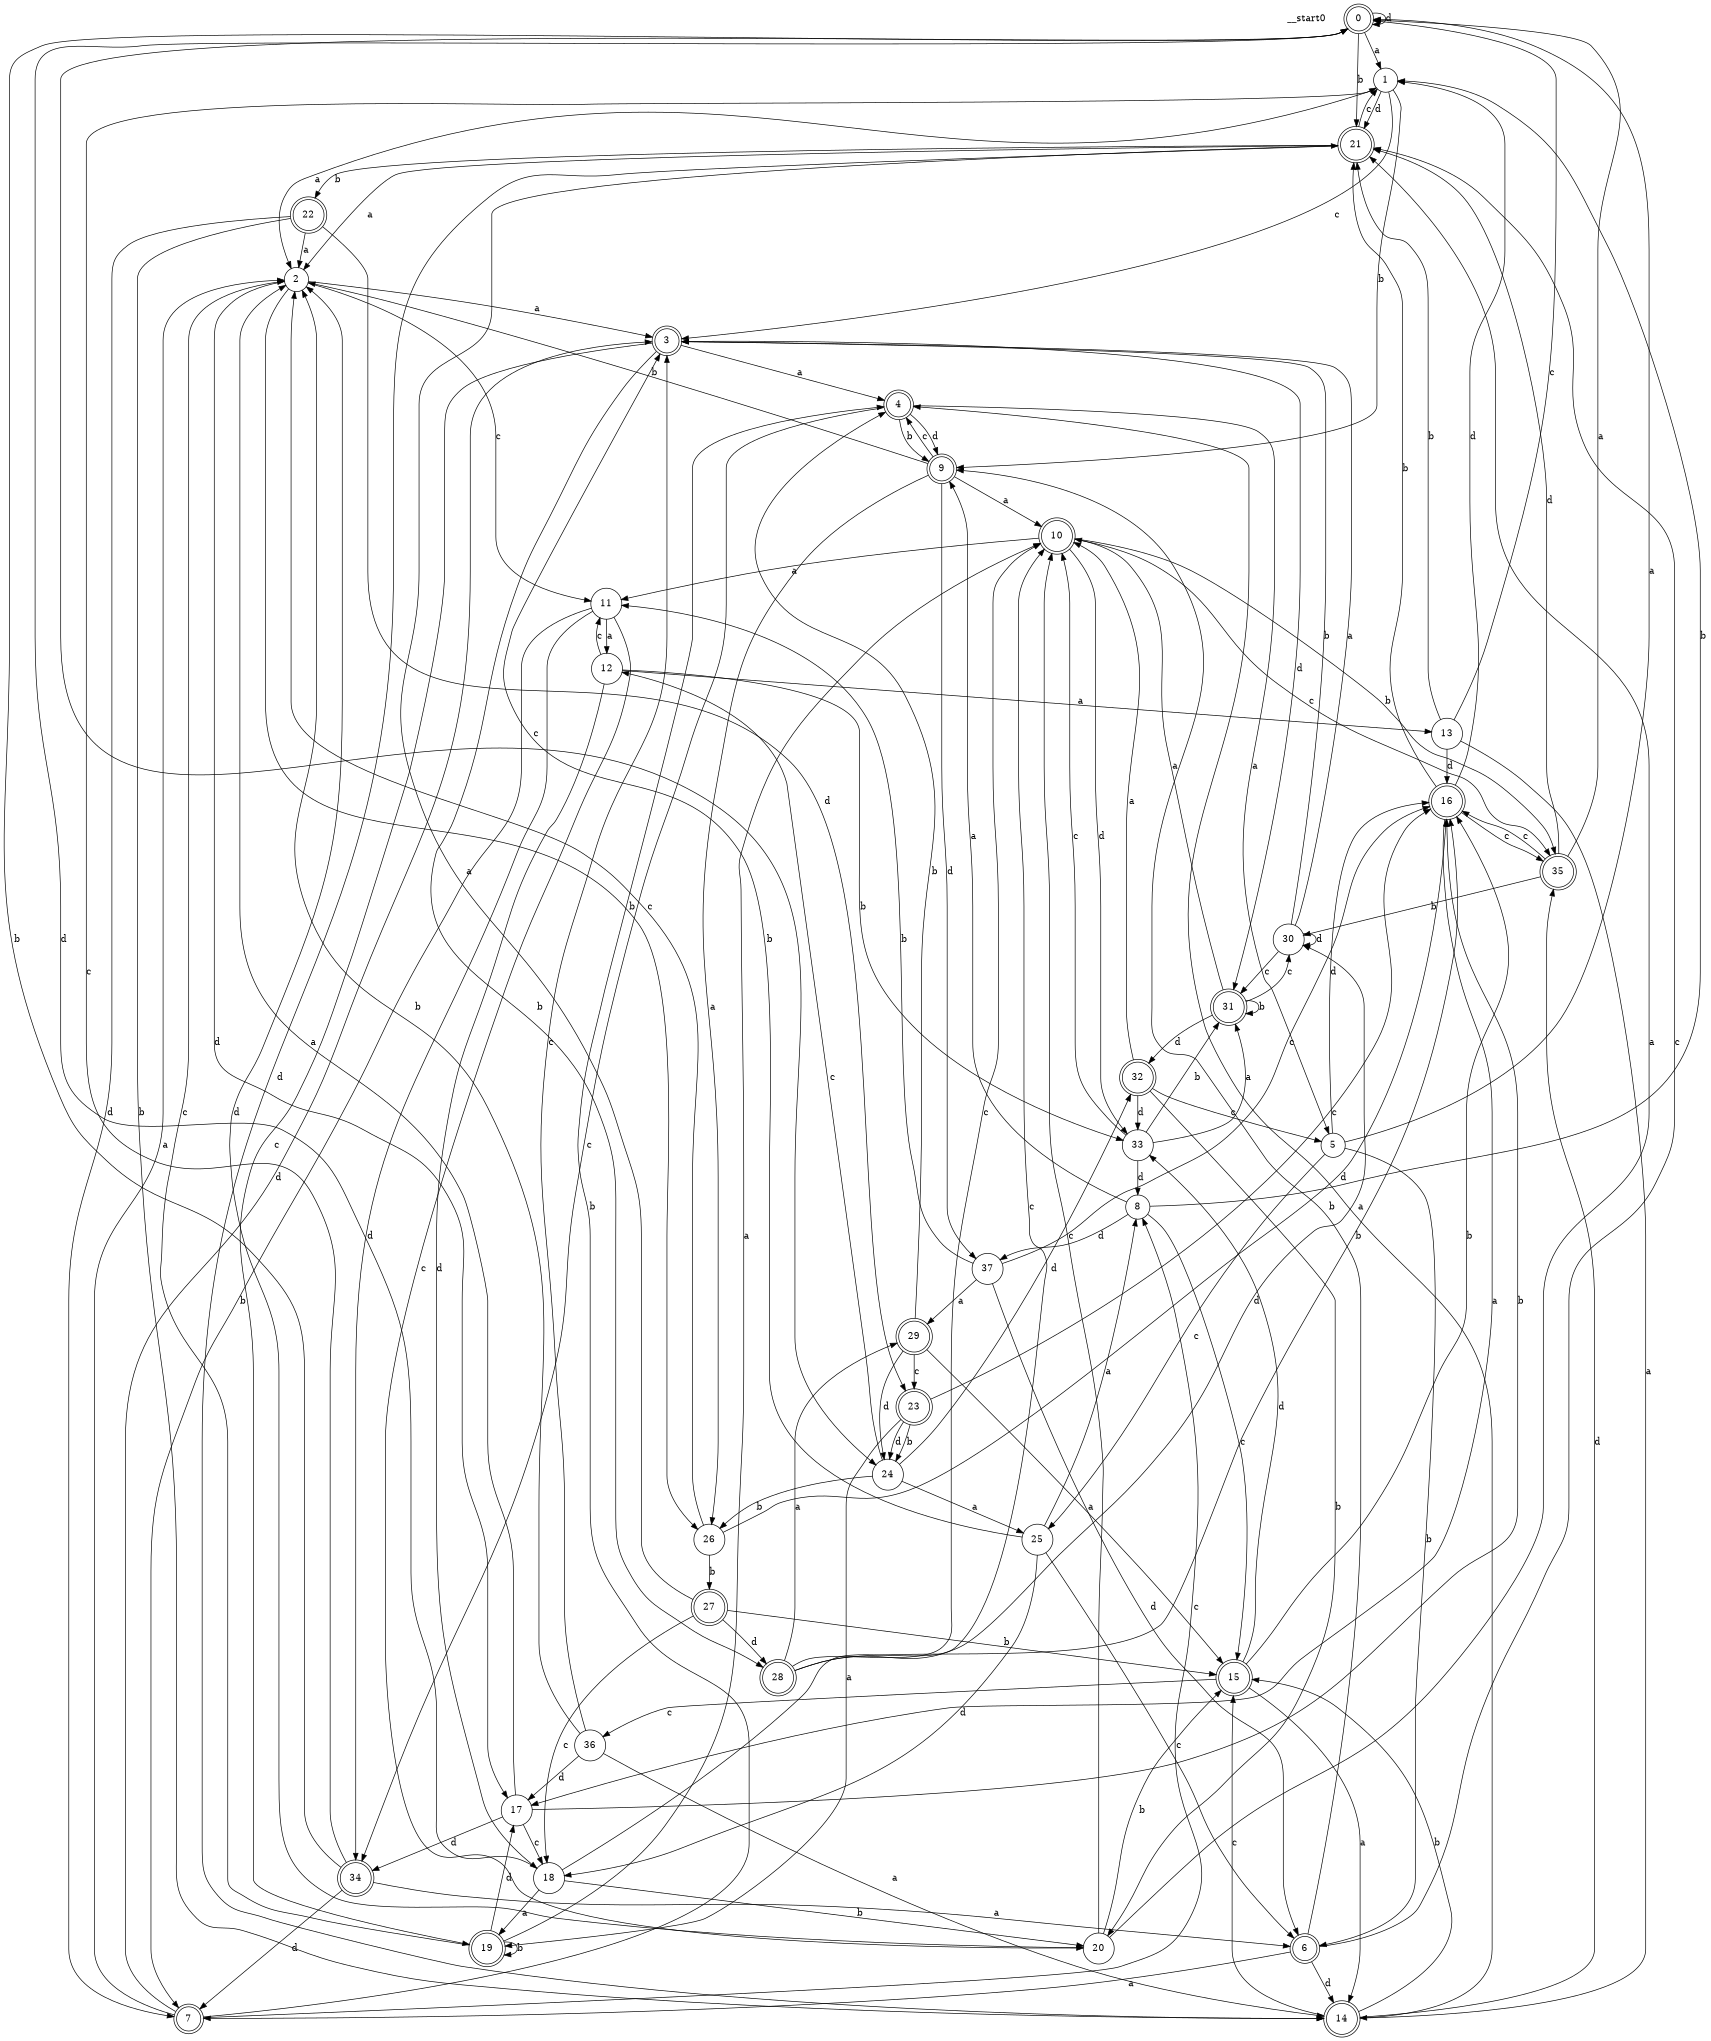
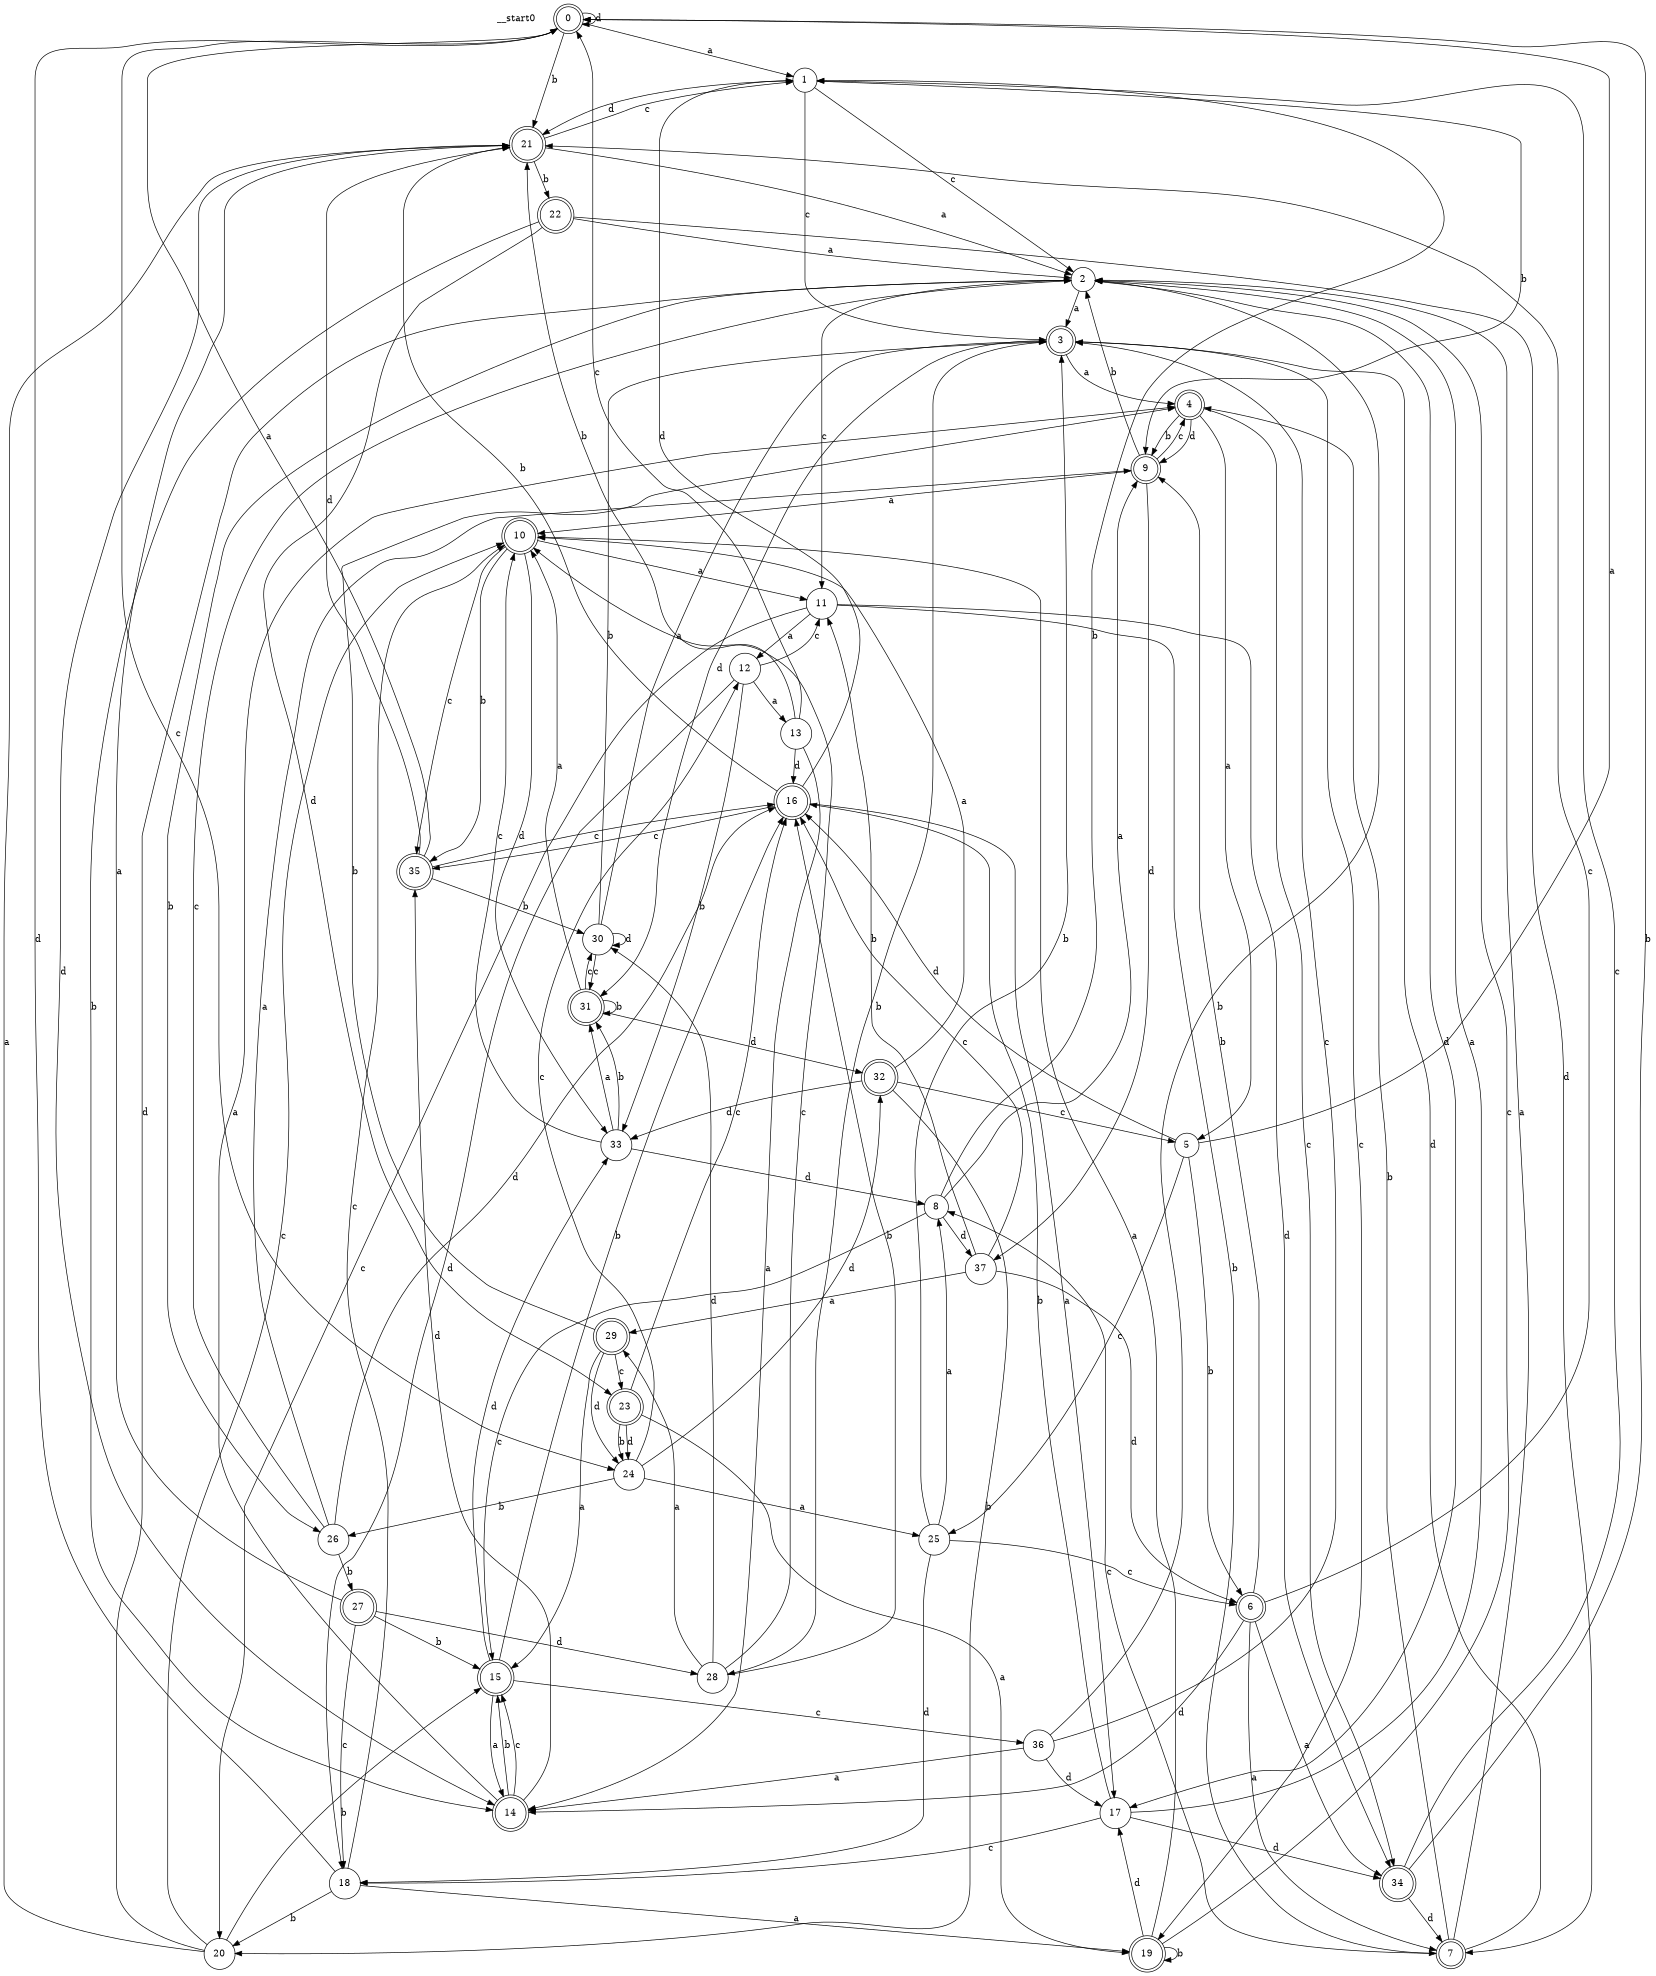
  digraph {
    rankdir=TB
    node [shape=doublecircle color=black fillcolor=white style="rounded,filled"]
    __start0 [shape=none color="" fillcolor="" style=""]
    n2 [label=0]
    n3 [label=1 shape=circle style=filled]
    n4 [label=21]
    n5 [label=24 shape=circle style=filled]
    n6 [label=2 shape=circle style=filled]
    n7 [label=3]
    n8 [label=9]
    n9 [label=14]
    n10 [label=22]
    n11 [label=26 shape=circle style=filled]
    n12 [label=25 shape=circle style=filled]
    n13 [label=12 shape=circle style=filled]
    n14 [label=32]
    n15 [label=11 shape=circle style=filled]
    n16 [label=17 shape=circle style=filled]
    n17 [label=4]
    n18 [label=19]
-   n19 [label=28]
+   n19 [label=28 shape=circle]
    n20 [label=31]
    n21 [label=37 shape=circle style=filled]
    n22 [label=10]
    n23 [label=34]
    n24 [label=7]
    n25 [label=20 shape=circle style=filled]
    n26 [label=16]
    n27 [label=18 shape=circle style=filled]
    n28 [label=27]
    n29 [label=5 shape=circle style=filled]
    n30 [label=29]
    n31 [label=30 shape=circle style=filled]
    n32 [label=6]
    n33 [label=35]
    n34 [label=8 shape=circle style=filled]
    n35 [label=15]
    n36 [label=33 shape=circle style=filled]
    n37 [label=36 shape=circle style=filled]
    n38 [label=13 shape=circle style=filled]
    n39 [label=23]
    n2 -> n2 [label=d]
    n2 -> n3 [label=a]
    n2 -> n4 [label=b]
    n2 -> n5 [label=c]
    n3 -> n4 [label=d]
-   n3 -> n6 [label=a]
+   n3 -> n6 [label=c]
    n3 -> n7 [label=c]
    n3 -> n8 [label=b]
    n4 -> n3 [label=c]
    n4 -> n6 [label=a]
    n4 -> n9 [label=d]
    n4 -> n10 [label=b]
    n5 -> n11 [label=b]
    n5 -> n12 [label=a]
    n5 -> n13 [label=c]
    n5 -> n14 [label=d]
    n6 -> n7 [label=a]
    n6 -> n11 [label=b]
    n6 -> n15 [label=c]
    n6 -> n16 [label=d]
    n7 -> n17 [label=a]
    n7 -> n18 [label=c]
    n7 -> n19 [label=b]
    n7 -> n20 [label=d]
    n8 -> n6 [label=b]
    n8 -> n17 [label=c]
    n8 -> n21 [label=d]
    n8 -> n22 [label=a]
    n9 -> n17 [label=a]
    n9 -> n33 [label=d]
    n9 -> n35 [label=b]
    n9 -> n35 [label=c]
    n10 -> n6 [label=a]
    n10 -> n9 [label=b]
    n10 -> n24 [label=d]
    n10 -> n39 [label=d]
    n11 -> n6 [label=c]
-   n8 -> n11 [label=a]
+   n11 -> n8 [label=a]
    n11 -> n26 [label=d]
    n11 -> n28 [label=b]
    n12 -> n7 [label=b]
    n12 -> n27 [label=d]
    n12 -> n32 [label=c]
    n12 -> n34 [label=a]
    n13 -> n15 [label=c]
    n13 -> n27 [label=d]
    n13 -> n36 [label=b]
    n13 -> n38 [label=a]
    n14 -> n22 [label=a]
    n14 -> n25 [label=b]
    n14 -> n29 [label=c]
    n14 -> n36 [label=d]
    n15 -> n13 [label=a]
    n15 -> n23 [label=d]
    n15 -> n24 [label=b]
    n15 -> n25 [label=c]
    n16 -> n6 [label=a]
    n16 -> n23 [label=d]
    n16 -> n26 [label=b]
    n16 -> n27 [label=c]
    n17 -> n8 [label=b]
    n17 -> n8 [label=d]
    n17 -> n23 [label=c]
    n17 -> n29 [label=a]
    n18 -> n6 [label=c]
    n18 -> n16 [label=d]
    n18 -> n18 [label=b]
    n18 -> n22 [label=a]
    n19 -> n22 [label=c]
    n19 -> n26 [label=b]
    n19 -> n30 [label=a]
    n19 -> n31 [label=d]
    n20 -> n14 [label=d]
    n20 -> n20 [label=b]
    n20 -> n22 [label=a]
    n20 -> n31 [label=c]
    n21 -> n15 [label=b]
    n21 -> n26 [label=c]
    n21 -> n30 [label=a]
    n21 -> n32 [label=d]
    n22 -> n15 [label=a]
    n22 -> n33 [label=b]
    n22 -> n33 [label=c]
    n22 -> n36 [label=d]
    n23 -> n2 [label=b]
    n23 -> n3 [label=c]
    n23 -> n24 [label=d]
-   n23 -> n32 [label=a]
+   n32 -> n23 [label=a]
    n24 -> n6 [label=a]
    n24 -> n7 [label=d]
    n24 -> n17 [label=b]
    n24 -> n34 [label=c]
    n25 -> n4 [label=a]
    n25 -> n6 [label=d]
    n25 -> n22 [label=c]
    n25 -> n35 [label=b]
    n26 -> n3 [label=d]
    n26 -> n4 [label=b]
    n26 -> n16 [label=a]
    n26 -> n33 [label=c]
    n27 -> n2 [label=d]
    n27 -> n18 [label=a]
    n27 -> n22 [label=c]
    n27 -> n25 [label=b]
    n28 -> n4 [label=a]
    n28 -> n19 [label=d]
    n28 -> n27 [label=c]
    n28 -> n35 [label=b]
    n29 -> n2 [label=a]
    n29 -> n12 [label=c]
    n29 -> n26 [label=d]
    n29 -> n32 [label=b]
    n30 -> n5 [label=d]
    n30 -> n17 [label=b]
    n30 -> n35 [label=a]
    n30 -> n39 [label=c]
    n31 -> n7 [label=a]
    n31 -> n7 [label=b]
    n31 -> n20 [label=c]
    n31 -> n31 [label=d]
    n32 -> n4 [label=c]
    n32 -> n8 [label=b]
    n32 -> n9 [label=d]
    n32 -> n24 [label=a]
    n33 -> n2 [label=a]
    n33 -> n4 [label=d]
    n33 -> n26 [label=c]
    n33 -> n31 [label=b]
    n34 -> n3 [label=b]
    n34 -> n8 [label=a]
    n34 -> n21 [label=d]
    n34 -> n35 [label=c]
    n35 -> n9 [label=a]
    n35 -> n26 [label=b]
    n35 -> n36 [label=d]
    n35 -> n37 [label=c]
    n36 -> n20 [label=a]
    n36 -> n20 [label=b]
    n36 -> n22 [label=c]
    n36 -> n34 [label=d]
    n37 -> n6 [label=b]
    n37 -> n7 [label=c]
    n37 -> n9 [label=a]
    n37 -> n16 [label=d]
    n38 -> n2 [label=c]
    n38 -> n4 [label=b]
    n38 -> n9 [label=a]
    n38 -> n26 [label=d]
    n39 -> n5 [label=b]
    n39 -> n5 [label=d]
    n39 -> n18 [label=a]
    n39 -> n26 [label=c]
  }
